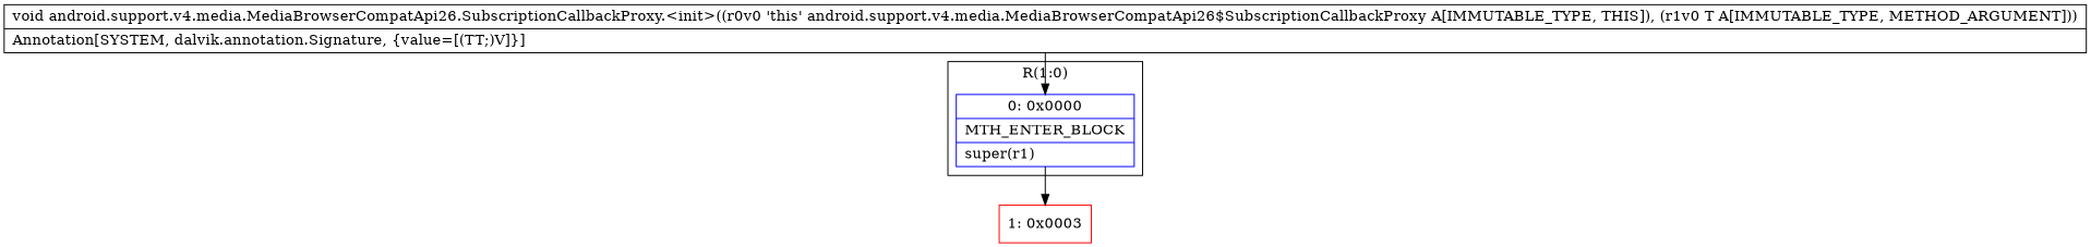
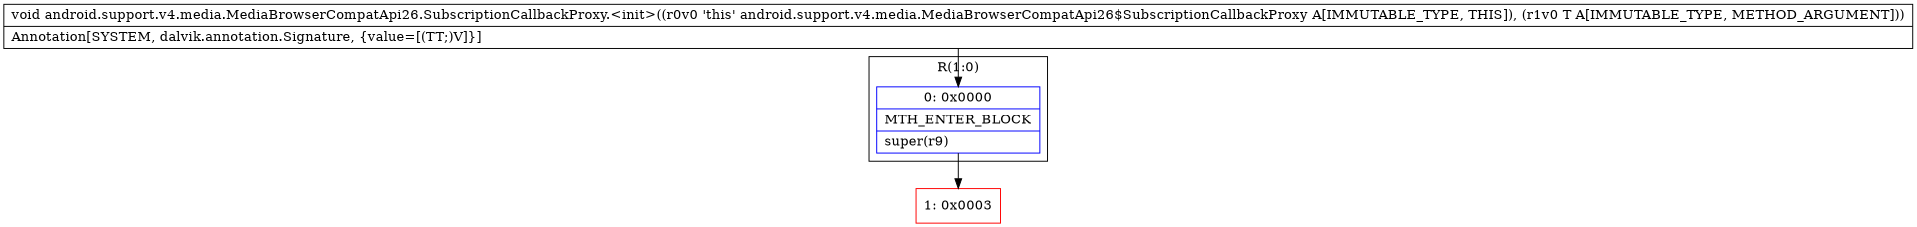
  digraph {
    node [shape=record]
-   n1 [color=blue label="{0\:\ 0x0000|MTH_ENTER_BLOCK\l|super(r1)\l}"]
+   n1 [color=blue label="{0\:\ 0x0000|MTH_ENTER_BLOCK\l|super(r9)\l}"]
    n2 [color=red label="{1\:\ 0x0003}"]
    n3 [label="{void android.support.v4.media.MediaBrowserCompatApi26.SubscriptionCallbackProxy.\<init\>((r0v0 'this' android.support.v4.media.MediaBrowserCompatApi26$SubscriptionCallbackProxy A[IMMUTABLE_TYPE, THIS]), (r1v0 T A[IMMUTABLE_TYPE, METHOD_ARGUMENT]))  | Annotation[SYSTEM, dalvik.annotation.Signature, \{value=[(TT;)V]\}]\l}"]
    subgraph cluster_1 {
      label="R(1:0)"
      n1
    }
    n1 -> n2
    n3 -> n1
  }
